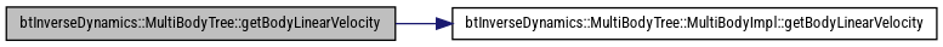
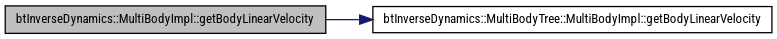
  digraph {
    rankdir=LR
    fontname="Roboto Condensed"
    node [color=black fontname="Roboto Condensed" fontsize=10 shape=record]
-   n1 [fillcolor=grey75 fontcolor=black height=0.2 label="btInverseDynamics::MultiBodyTree::getBodyLinearVelocity" style=filled width=0.4]
+   n1 [fillcolor=grey75 fontcolor=black height=0.2 label="btInverseDynamics::MultiBodyImpl::getBodyLinearVelocity" style=filled width=0.4]
    n2 [height=0.2 label="btInverseDynamics::MultiBodyTree::MultiBodyImpl::getBodyLinearVelocity" width=0.4]
    n1 -> n2 [color=midnightblue fontname="Roboto Condensed" fontsize=10 labelfontname=FreeSans labelfontsize=10 style=solid]
  }
